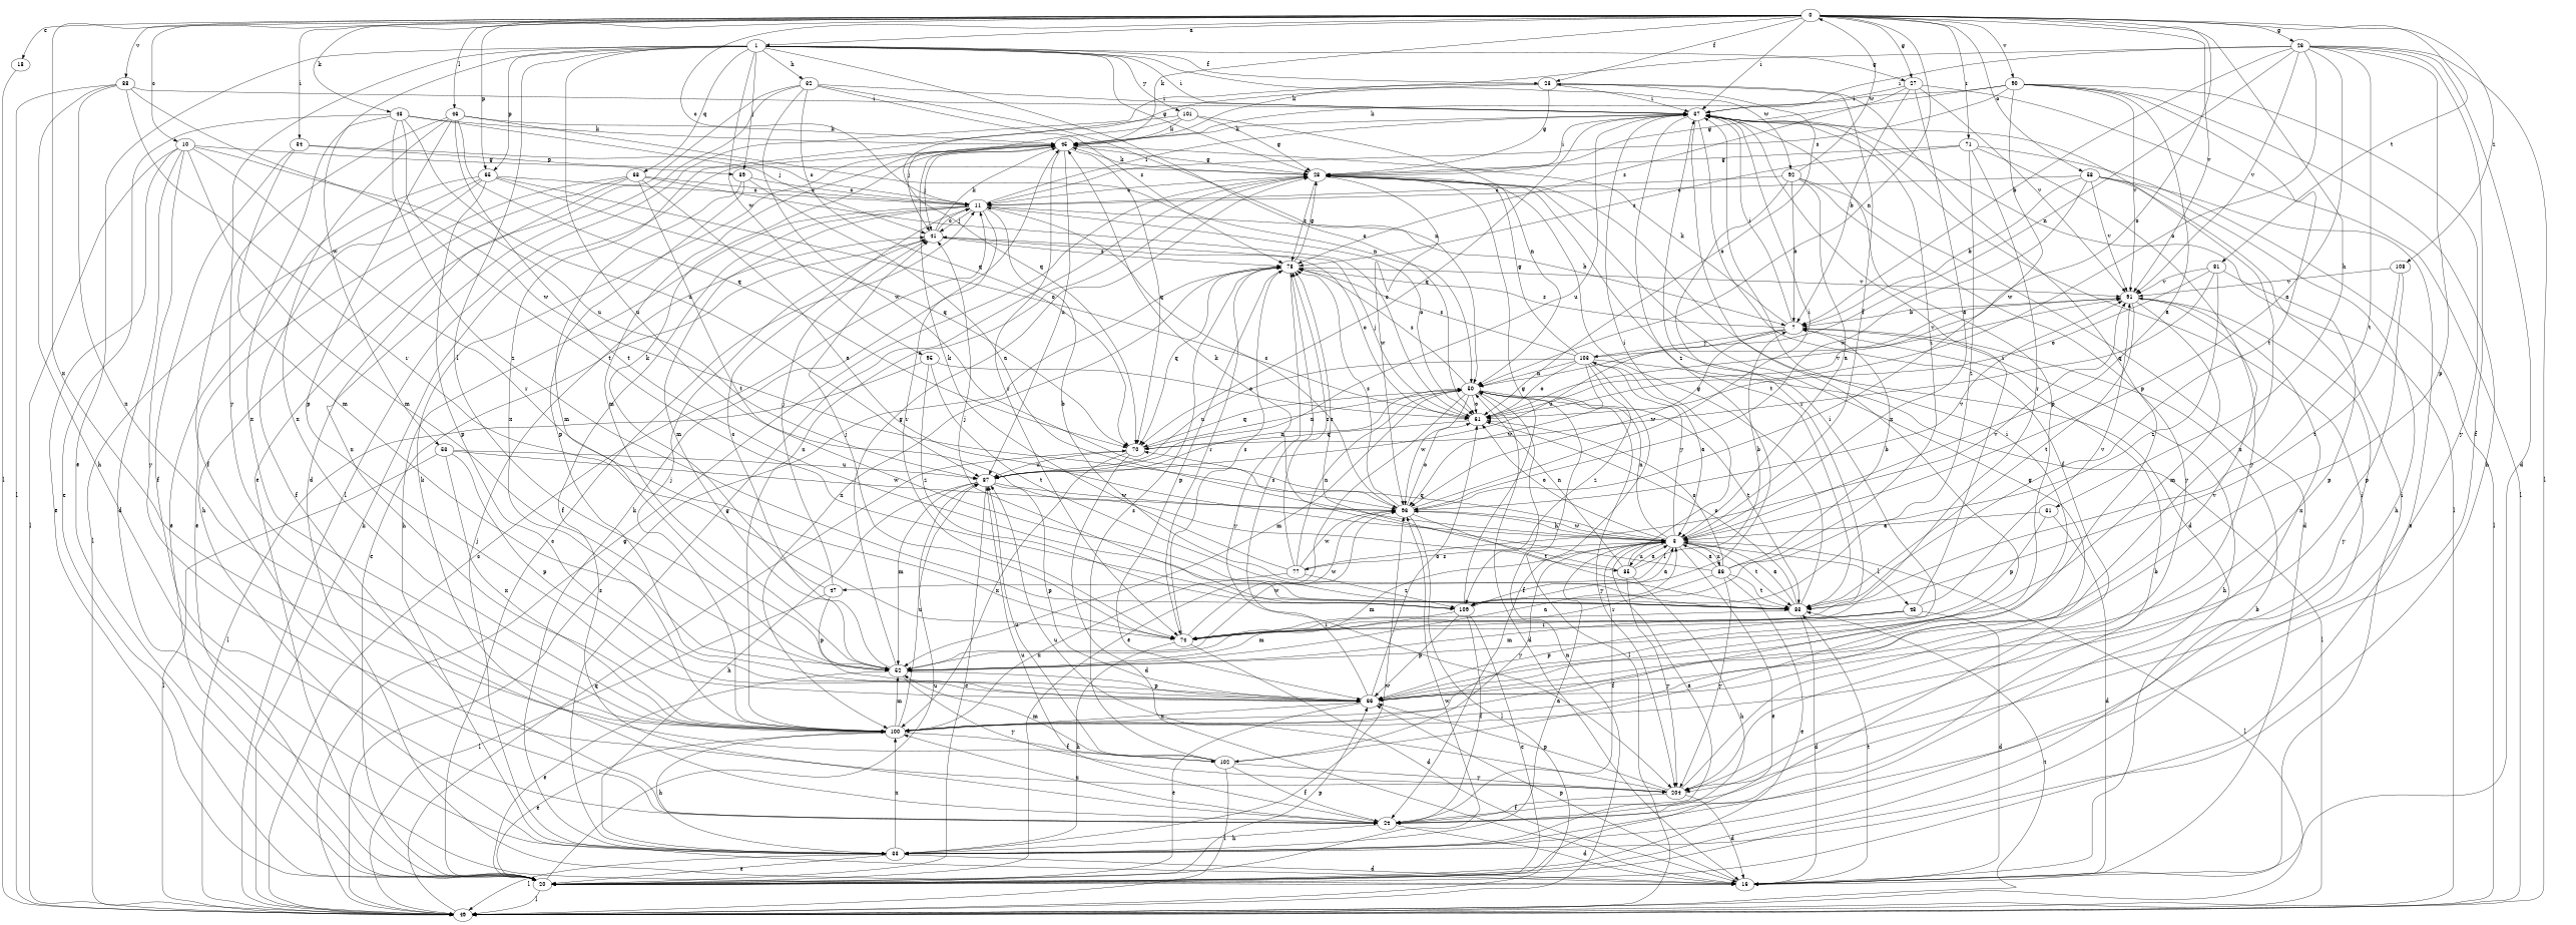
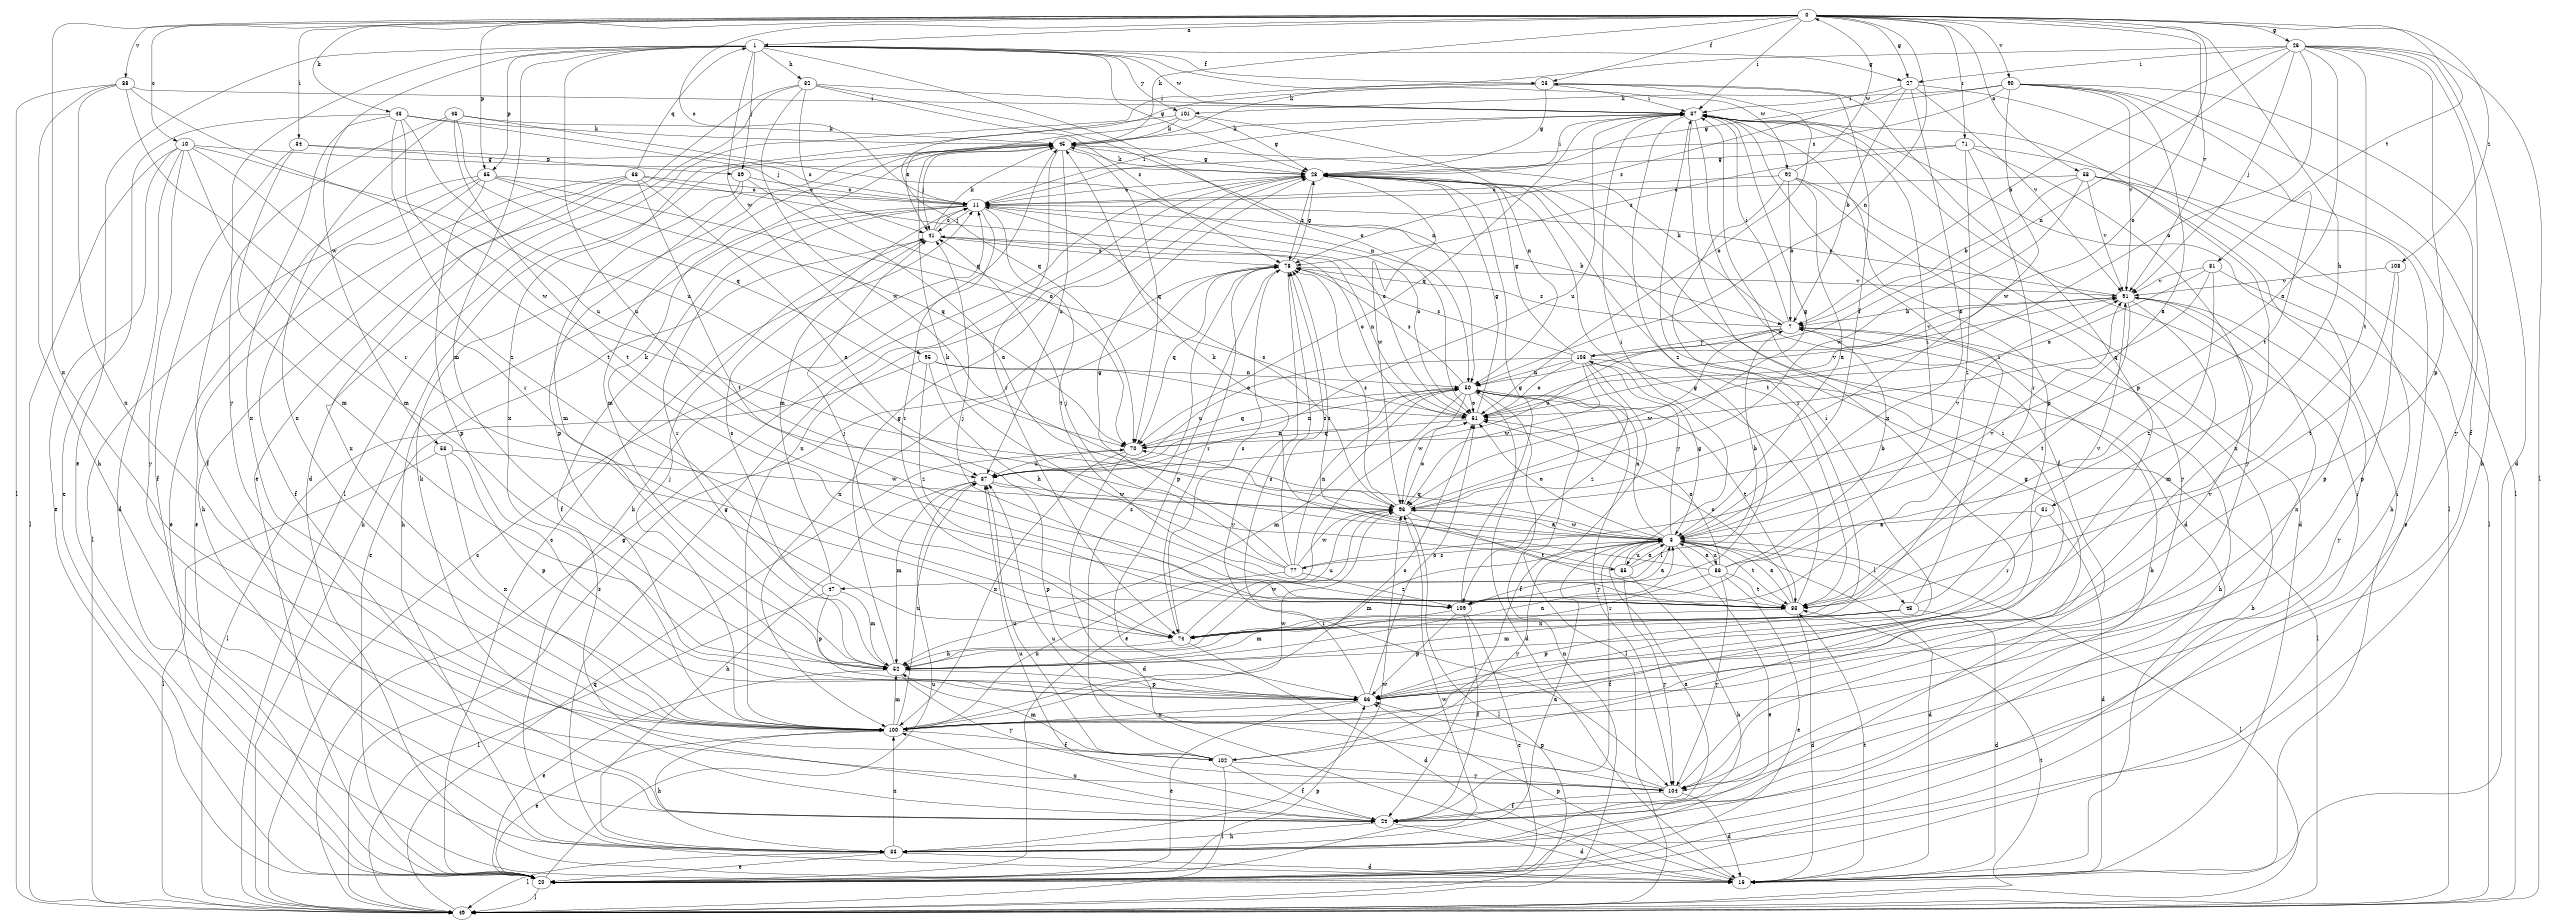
  strict digraph {
    0
    1
    10
    11
-   18
    23
    26
    27
    31
    34
    37
    43
    45
    46
    n15 [label=50]
    58
    61
    65
    71
    81
    88
    90
    91
    100
    108
    92
    20
    28
    32
    39
    52
    68
    85
    n34 [label=53]
    95
    101
    102
    16
    49
    87
    74
-   104 [label=204]
+   104
    24
    83
    7
    33
    41
    70
    66
    3
    78
    109
    96
    47
    48
    77
    86
    103
    0 -> 1 [label=a]
    0 -> 10 [label=c]
    0 -> 11 [label=c]
-   0 -> 18 [label=e]
    0 -> 23 [label=f]
    0 -> 26 [label=g]
    0 -> 27 [label=g]
    0 -> 31 [label=h]
    0 -> 34 [label=i]
    0 -> 37 [label=i]
    0 -> 43 [label=k]
    0 -> 45 [label=k]
-   0 -> 46 [label=l]
    0 -> n15 [label=n]
    0 -> 58 [label=o]
    0 -> 61 [label=o]
    0 -> 65 [label=p]
    0 -> 71 [label=r]
    0 -> 81 [label=t]
    0 -> 88 [label=v]
    0 -> 90 [label=v]
    0 -> 91 [label=v]
    0 -> 100 [label=x]
    0 -> 108 [label=z]
    1 -> 23 [label=f]
    1 -> 27 [label=g]
-   1 -> 37 [label=i]
+   1 -> 37 [label=w]
    1 -> 61 [label=o]
    1 -> 65 [label=p]
    1 -> 92 [label=w]
    1 -> 20 [label=e]
    1 -> 28 [label=g]
    1 -> 32 [label=h]
    1 -> 39 [label=j]
-   1 -> 52 [label=l]
-   1 -> 68 [label=q]
+   1 -> 52 [label=m]
+   68 -> 1 [label=q]
    1 -> 85 [label=u]
    1 -> n34 [label=w]
    1 -> 95 [label=w]
    1 -> 101 [label=y]
    1 -> 102 [label=y]
    10 -> 20 [label=e]
    10 -> 28 [label=g]
    10 -> 52 [label=m]
    10 -> 16 [label=d]
    10 -> 49 [label=l]
    10 -> 87 [label=u]
    10 -> 74 [label=r]
    10 -> 104 [label=y]
    11 -> 37 [label=i]
    11 -> 61 [label=o]
-   11 -> 52 [label=m]
+   11 -> 52 [label=r]
    11 -> 74 [label=r]
    11 -> 24 [label=f]
-   11 -> 83 [label=b]
+   11 -> 83 [label=t]
    11 -> 7 [label=b]
    11 -> 33 [label=h]
    11 -> 41 [label=j]
-   18 -> 49 [label=l]
    23 -> 37 [label=i]
    23 -> 61 [label=o]
    23 -> 28 [label=g]
    23 -> 49 [label=l]
    23 -> 70 [label=q]
    23 -> 66 [label=p]
-   26 -> 37 [label=i]
+   26 -> 27 [label=i]
    26 -> 45 [label=k]
    26 -> n15 [label=n]
    26 -> 61 [label=o]
-   26 -> 91 [label=v]
+   26 -> 91 [label=j]
    26 -> 16 [label=d]
    26 -> 49 [label=l]
    26 -> 24 [label=f]
    26 -> 83 [label=t]
    26 -> 7 [label=b]
    26 -> 66 [label=p]
    26 -> 3 [label=a]
    27 -> 37 [label=i]
    27 -> 91 [label=v]
    27 -> 49 [label=l]
    27 -> 7 [label=b]
    27 -> 3 [label=a]
    27 -> 78 [label=s]
    31 -> 16 [label=d]
-   31 -> 74 [label=p]
+   31 -> 74 [label=r]
    31 -> 3 [label=a]
    34 -> 11 [label=c]
    34 -> 39 [label=p]
    34 -> 52 [label=m]
    34 -> 24 [label=f]
    37 -> 45 [label=k]
    37 -> 100 [label=x]
    37 -> 49 [label=l]
    37 -> 87 [label=u]
    37 -> 24 [label=f]
    37 -> 70 [label=q]
    37 -> 66 [label=p]
    37 -> 109 [label=z]
    43 -> 45 [label=k]
    43 -> 100 [label=x]
    43 -> 20 [label=e]
    43 -> 87 [label=u]
    43 -> 83 [label=t]
    43 -> 41 [label=j]
    43 -> 109 [label=z]
    45 -> 28 [label=g]
    45 -> 52 [label=m]
    45 -> 87 [label=u]
    45 -> 74 [label=r]
    45 -> 41 [label=j]
    45 -> 70 [label=q]
    46 -> 45 [label=k]
    46 -> n15 [label=n]
    46 -> 100 [label=x]
    46 -> 24 [label=f]
    46 -> 83 [label=t]
    46 -> 70 [label=q]
-   46 -> 66 [label=p]
    n15 -> 61 [label=o]
    n15 -> 20 [label=e]
    n15 -> 52 [label=m]
    n15 -> 16 [label=d]
    n15 -> 49 [label=l]
    n15 -> 104 [label=y]
    n15 -> 83 [label=t]
    n15 -> 70 [label=q]
    n15 -> 78 [label=s]
    n15 -> 96 [label=w]
    58 -> 11 [label=c]
    58 -> 91 [label=v]
    58 -> 100 [label=x]
    58 -> 20 [label=e]
    58 -> 7 [label=b]
    58 -> 33 [label=h]
    58 -> 96 [label=w]
    61 -> 91 [label=v]
-   61 -> 41 [label=j]
+   61 -> 28 [label=g]
+   61 -> 41 [label=n]
    61 -> 70 [label=q]
    65 -> 11 [label=c]
    65 -> 61 [label=o]
    65 -> 20 [label=e]
    65 -> 49 [label=l]
    65 -> 24 [label=f]
    65 -> 70 [label=q]
    65 -> 66 [label=p]
    71 -> 28 [label=g]
    71 -> 49 [label=l]
    71 -> 74 [label=r]
    71 -> 104 [label=y]
    71 -> 78 [label=s]
    71 -> 109 [label=z]
    81 -> 61 [label=o]
    81 -> 91 [label=v]
    81 -> 70 [label=q]
    81 -> 66 [label=p]
    81 -> 109 [label=z]
    88 -> 37 [label=i]
    88 -> 100 [label=x]
    88 -> 49 [label=l]
    88 -> 74 [label=r]
    88 -> 33 [label=h]
    88 -> 96 [label=w]
    90 -> 11 [label=s]
-   90 -> 45 [label=k]
+   90 -> 101 [label=k]
    90 -> 91 [label=v]
    90 -> 28 [label=g]
    90 -> 104 [label=y]
    90 -> 83 [label=t]
    90 -> 33 [label=h]
    90 -> 3 [label=a]
    90 -> 96 [label=w]
+   91 -> 11 [label=c]
    91 -> 100 [label=x]
    91 -> 52 [label=m]
    91 -> 104 [label=y]
    91 -> 83 [label=t]
    91 -> 7 [label=b]
    100 -> 37 [label=i]
+   100 -> 61 [label=o]
    100 -> 20 [label=e]
    100 -> 52 [label=m]
    100 -> 102 [label=f]
    100 -> 87 [label=u]
    100 -> 33 [label=h]
    100 -> 41 [label=j]
+   100 -> 96 [label=w]
    108 -> 91 [label=v]
    108 -> 83 [label=t]
    108 -> 66 [label=p]
    92 -> 0 [label=w]
    92 -> 11 [label=c]
    92 -> 16 [label=d]
    92 -> 74 [label=r]
    92 -> 104 [label=y]
    92 -> 7 [label=b]
    92 -> 3 [label=a]
    20 -> 11 [label=c]
    20 -> 37 [label=i]
    20 -> 49 [label=l]
    20 -> 87 [label=u]
    20 -> 7 [label=b]
    20 -> 66 [label=p]
    20 -> 96 [label=w]
    28 -> 11 [label=c]
    28 -> 37 [label=i]
    28 -> 45 [label=k]
    28 -> 100 [label=x]
    28 -> 16 [label=d]
    28 -> 83 [label=t]
    28 -> 78 [label=s]
    28 -> 96 [label=w]
    32 -> 37 [label=i]
    32 -> n15 [label=n]
    32 -> 20 [label=e]
    32 -> 16 [label=d]
    32 -> 70 [label=q]
    32 -> 78 [label=s]
    32 -> 96 [label=w]
    39 -> 11 [label=c]
    39 -> 52 [label=m]
    39 -> 66 [label=p]
    39 -> 3 [label=a]
    52 -> 11 [label=c]
    52 -> 20 [label=e]
    52 -> 28 [label=g]
    52 -> 104 [label=y]
    52 -> 66 [label=p]
    52 -> 3 [label=a]
    52 -> 96 [label=w]
    68 -> 11 [label=c]
    68 -> 61 [label=o]
    68 -> 100 [label=x]
    68 -> 20 [label=e]
    68 -> 83 [label=t]
    68 -> 33 [label=h]
    68 -> 3 [label=a]
    85 -> 37 [label=i]
    85 -> 104 [label=y]
    85 -> 7 [label=b]
    85 -> 33 [label=h]
    85 -> 3 [label=a]
    85 -> 78 [label=s]
    n34 -> 100 [label=x]
    n34 -> 49 [label=l]
-   n34 -> 87 [label=u]
    n34 -> 66 [label=p]
    n34 -> 96 [label=w]
-   85 -> n15 [label=n]
+   95 -> n15 [label=n]
    95 -> 61 [label=o]
    95 -> 49 [label=l]
-   95 -> 83 [label=t]
+   95 -> 83 [label=h]
    95 -> 109 [label=z]
    101 -> 45 [label=k]
    101 -> n15 [label=n]
    101 -> 100 [label=x]
    101 -> 28 [label=g]
-   101 -> 41 [label=j]
+   101 -> 41 [label=a]
    102 -> 37 [label=i]
    102 -> 52 [label=m]
    102 -> 49 [label=l]
    102 -> 87 [label=u]
    102 -> 104 [label=y]
    102 -> 24 [label=f]
    102 -> 78 [label=s]
    16 -> 37 [label=i]
    16 -> 45 [label=k]
    16 -> 83 [label=t]
    16 -> 66 [label=p]
    49 -> 11 [label=c]
    49 -> 45 [label=k]
    49 -> n15 [label=n]
    49 -> 28 [label=g]
    49 -> 83 [label=t]
    49 -> 70 [label=q]
    49 -> 78 [label=s]
    87 -> n15 [label=n]
-   87 -> 20 [label=e]
    87 -> 52 [label=m]
    87 -> 33 [label=h]
    87 -> 66 [label=p]
    87 -> 96 [label=w]
    74 -> 16 [label=d]
-   74 -> 33 [label=h]
+   74 -> 52 [label=h]
    74 -> 41 [label=j]
    74 -> 78 [label=s]
-   74 -> 96 [label=w]
+   74 -> 96 [label=u]
    104 -> 28 [label=g]
    104 -> 16 [label=d]
    104 -> 87 [label=u]
    104 -> 24 [label=f]
    104 -> 66 [label=p]
    24 -> 45 [label=k]
    24 -> 100 [label=x]
    24 -> 16 [label=d]
    24 -> 87 [label=u]
    24 -> 7 [label=b]
    24 -> 33 [label=h]
    24 -> 3 [label=a]
    83 -> 61 [label=o]
    83 -> 28 [label=g]
    83 -> 16 [label=d]
    83 -> 74 [label=r]
    83 -> 3 [label=a]
    7 -> 37 [label=i]
    7 -> 45 [label=k]
    7 -> 87 [label=u]
    7 -> 33 [label=h]
    7 -> 78 [label=s]
    7 -> 96 [label=w]
    7 -> 103 [label=y]
    33 -> 100 [label=x]
    33 -> 20 [label=e]
    33 -> 28 [label=g]
    33 -> 16 [label=d]
    33 -> 49 [label=l]
-   33 -> 41 [label=j]
+   77 -> 41 [label=j]
    33 -> 3 [label=a]
    33 -> 96 [label=w]
    41 -> 11 [label=c]
    41 -> 45 [label=k]
    41 -> 61 [label=o]
    41 -> 20 [label=e]
    41 -> 78 [label=s]
    70 -> n15 [label=n]
    70 -> 100 [label=x]
    70 -> 16 [label=d]
    70 -> 87 [label=u]
    66 -> 61 [label=o]
    66 -> 91 [label=v]
    66 -> 100 [label=x]
    66 -> 20 [label=e]
    66 -> 78 [label=s]
    3 -> 23 [label=f]
    3 -> n15 [label=n]
    3 -> 61 [label=o]
    3 -> 20 [label=e]
    3 -> 52 [label=m]
    3 -> 85 [label=u]
    3 -> 102 [label=y]
+   3 -> 16 [label=d]
    3 -> 49 [label=l]
    3 -> 24 [label=f]
    3 -> 83 [label=t]
    3 -> 70 [label=q]
    3 -> 96 [label=w]
    3 -> 47 [label=l]
    3 -> 48 [label=l]
    3 -> 77 [label=s]
    3 -> 86 [label=u]
    3 -> 103 [label=y]
    78 -> 91 [label=v]
    78 -> 100 [label=x]
    78 -> 28 [label=g]
    78 -> 74 [label=r]
    78 -> 104 [label=y]
    78 -> 70 [label=q]
    78 -> 66 [label=p]
    109 -> 20 [label=e]
    109 -> 28 [label=g]
    109 -> 52 [label=m]
    109 -> 24 [label=f]
    109 -> 41 [label=j]
    109 -> 66 [label=p]
    109 -> 3 [label=a]
    96 -> 11 [label=c]
-   96 -> 37 [label=i]
+   96 -> 37 [label=g]
    96 -> 61 [label=o]
    96 -> 91 [label=v]
    96 -> 49 [label=l]
    96 -> 83 [label=t]
-   96 -> 3 [label=h]
+   96 -> 3 [label=a]
    96 -> 78 [label=s]
    47 -> 45 [label=k]
+   47 -> 52 [label=m]
    47 -> 49 [label=l]
-   47 -> 41 [label=j]
+   47 -> 41 [label=m]
    47 -> 66 [label=p]
    48 -> 37 [label=i]
    48 -> 91 [label=v]
    48 -> 52 [label=m]
    48 -> 16 [label=d]
-   48 -> 74 [label=r]
+   48 -> 74 [label=x]
    48 -> 66 [label=p]
    77 -> 45 [label=k]
    77 -> n15 [label=n]
    77 -> 91 [label=v]
    77 -> 100 [label=x]
+   77 -> 28 [label=g]
    77 -> 78 [label=s]
    77 -> 109 [label=z]
    77 -> 96 [label=w]
    86 -> 37 [label=i]
    86 -> 45 [label=k]
    86 -> 61 [label=o]
    86 -> 20 [label=e]
    86 -> 74 [label=r]
    86 -> 104 [label=y]
    86 -> 83 [label=t]
    86 -> 7 [label=b]
    86 -> 3 [label=a]
    103 -> n15 [label=n]
    103 -> 61 [label=o]
    103 -> 91 [label=v]
    103 -> 28 [label=g]
    103 -> 49 [label=l]
    103 -> 87 [label=u]
    103 -> 24 [label=f]
-   103 -> 3 [label=a]
+   103 -> 3 [label=g]
    103 -> 78 [label=s]
    103 -> 109 [label=z]
    103 -> 96 [label=w]
  }
